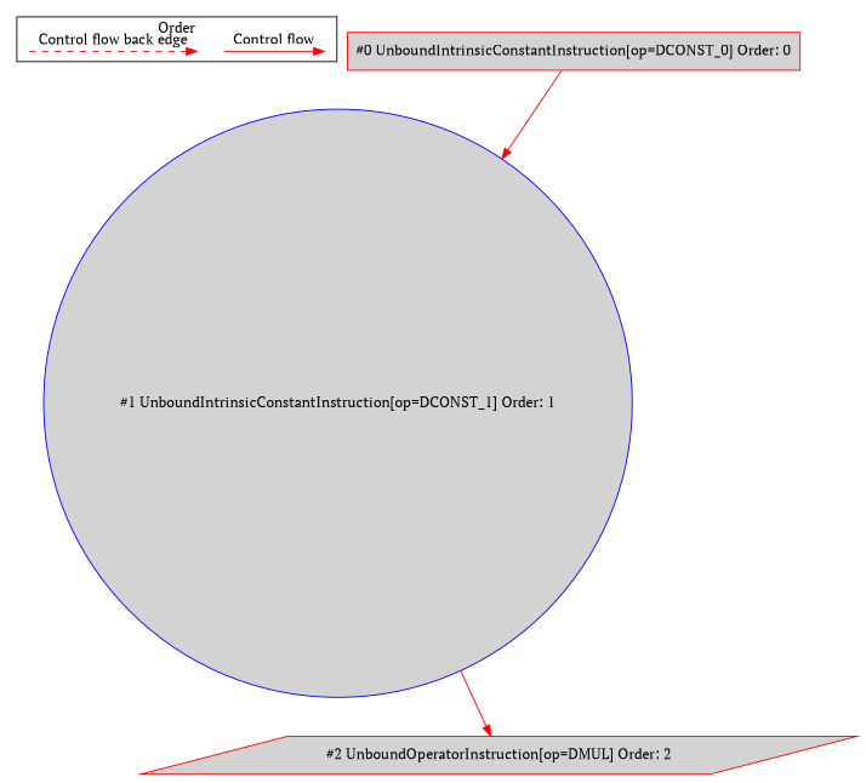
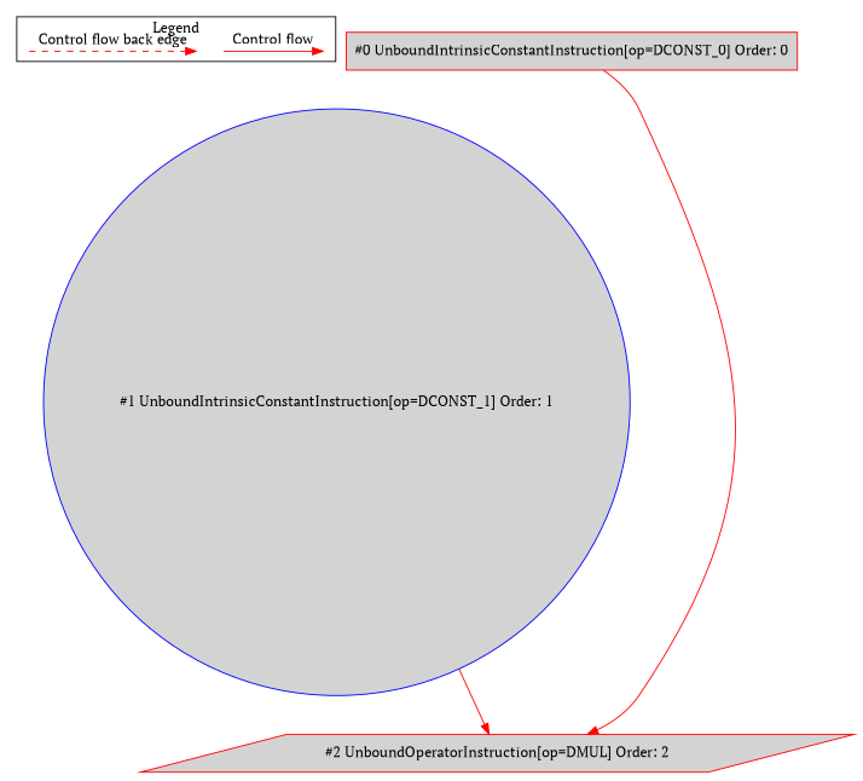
  digraph {
    fontname="PT Serif"
    node [fontname="PT Serif" shape=point style=invis]
    edge [color=red fontname="PT Serif"]
    c0
    c1
    c2
    c3
    n5 [color=red fillcolor=lightgrey label="#0 UnboundIntrinsicConstantInstruction[op=DCONST_0] Order: 0" shape=box style=filled]
    n6 [color=blue fillcolor=lightgrey label="#1 UnboundIntrinsicConstantInstruction[op=DCONST_1] Order: 1" shape=circle style=filled]
    n7 [color=red fillcolor=lightgrey label="#2 UnboundOperatorInstruction[op=DMUL] Order: 2" shape=parallelogram style=filled]
    subgraph cluster_1 {
-     label=Order
+     label=Legend
      subgraph sub_2 {
        label=Legend
        rank=same
        c0
        c1
        c2
        c3
      }
    }
    c0 -> c1 [label="Control flow" style=solid]
    c2 -> c3 [label="Control flow back edge" style=dashed]
-   n5 -> n6
+   n5 -> n7
    n6 -> n7
  }
